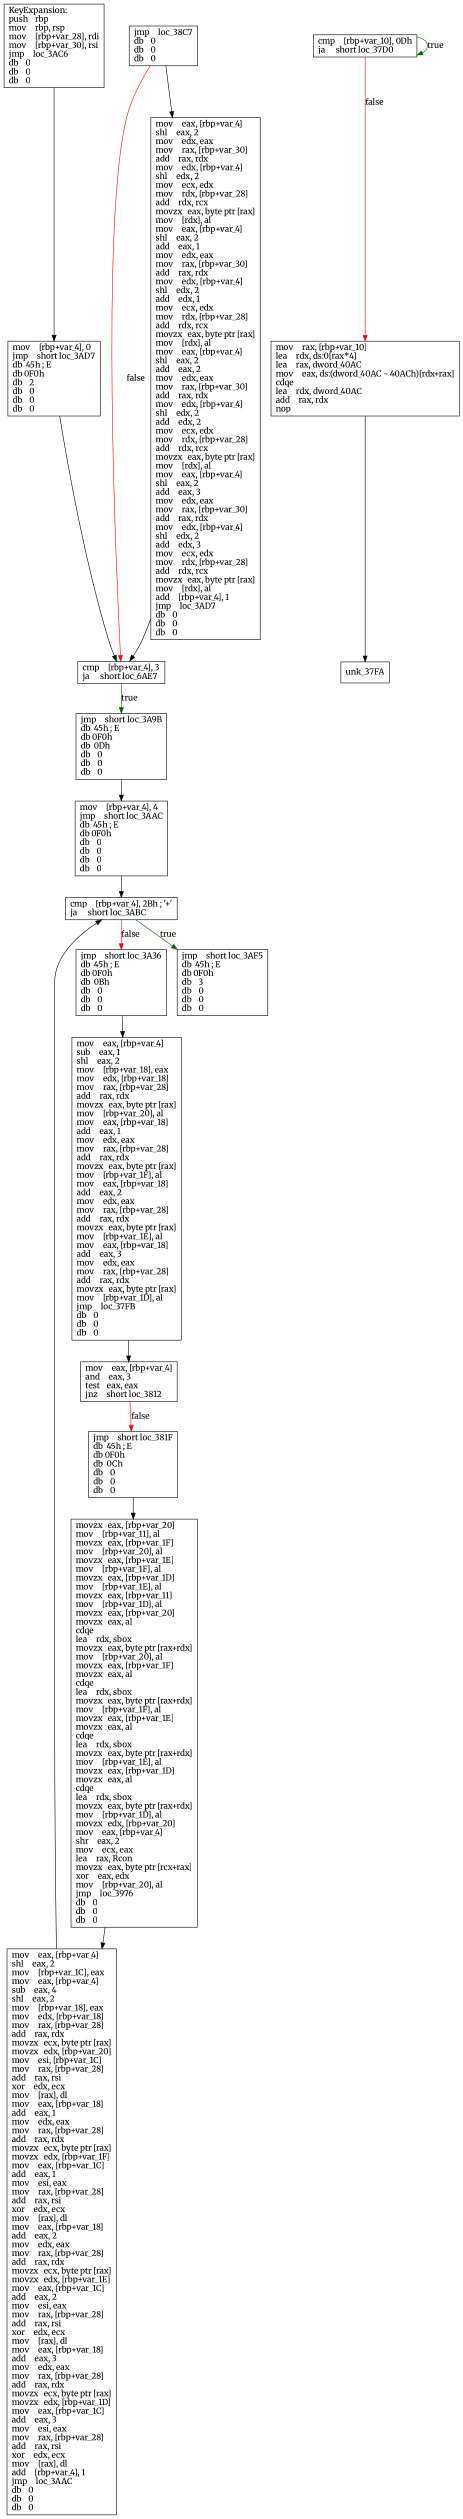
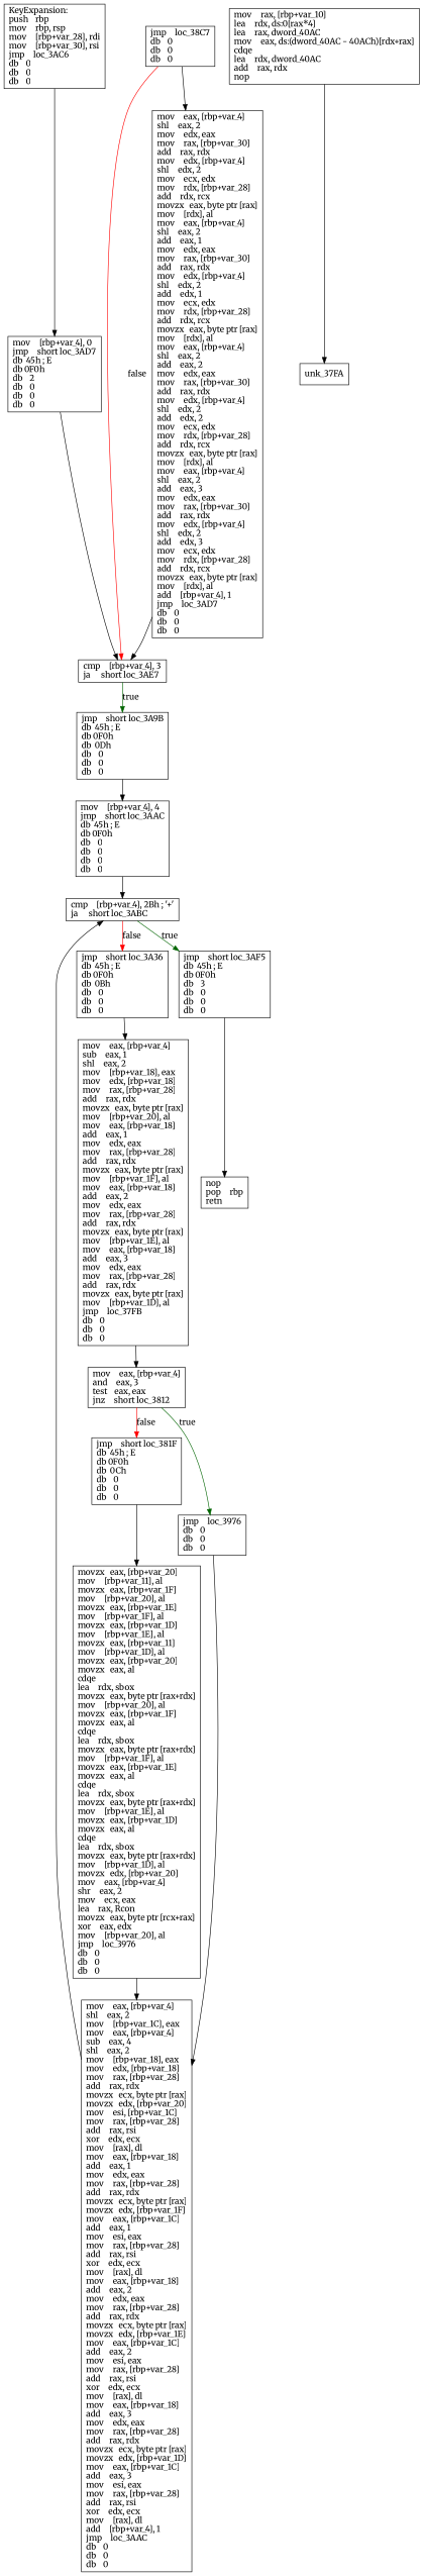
  digraph {
    fontname=Merriweather
    node [fontname=Merriweather shape=box]
    edge [fontname=Merriweather]
    n1 [label="KeyExpansion:\lpush    rbp\lmov     rbp, rsp\lmov     [rbp+var_28], rdi\lmov     [rbp+var_30], rsi\ljmp     loc_3AC6\ldb    0\ldb    0\ldb    0\l"]
    n2 [label="mov     [rbp+var_4], 0\ljmp     short loc_3AD7\ldb  45h ; E\ldb 0F0h\ldb    2\ldb    0\ldb    0\ldb    0\l"]
-   n3 [label="cmp     [rbp+var_4], 3\lja      short loc_6AE7\l"]
-   n4 [label="cmp     [rbp+var_10], 0Dh\lja      short loc_37D0\l"]
+   n3 [label="cmp     [rbp+var_4], 3\lja      short loc_3AE7\l"]
    n5 [label="mov     rax, [rbp+var_10]\llea     rdx, ds:0[rax*4]\llea     rax, dword_40AC\lmov     eax, ds:(dword_40AC - 40ACh)[rdx+rax]\lcdqe\llea     rdx, dword_40AC\ladd     rax, rdx\lnop\l"]
    n6 [label="unk_37FA\l"]
    n7 [label="mov     eax, [rbp+var_4]\land     eax, 3\ltest    eax, eax\ljnz     short loc_3812\l"]
    n8 [label="jmp     short loc_381F\ldb  45h ; E\ldb 0F0h\ldb  0Ch\ldb    0\ldb    0\ldb    0\l"]
+   n9 [label="jmp     loc_3976\ldb    0\ldb    0\ldb    0\l"]
    n10 [label="movzx   eax, [rbp+var_20]\lmov     [rbp+var_11], al\lmovzx   eax, [rbp+var_1F]\lmov     [rbp+var_20], al\lmovzx   eax, [rbp+var_1E]\lmov     [rbp+var_1F], al\lmovzx   eax, [rbp+var_1D]\lmov     [rbp+var_1E], al\lmovzx   eax, [rbp+var_11]\lmov     [rbp+var_1D], al\lmovzx   eax, [rbp+var_20]\lmovzx   eax, al\lcdqe\llea     rdx, sbox\lmovzx   eax, byte ptr [rax+rdx]\lmov     [rbp+var_20], al\lmovzx   eax, [rbp+var_1F]\lmovzx   eax, al\lcdqe\llea     rdx, sbox\lmovzx   eax, byte ptr [rax+rdx]\lmov     [rbp+var_1F], al\lmovzx   eax, [rbp+var_1E]\lmovzx   eax, al\lcdqe\llea     rdx, sbox\lmovzx   eax, byte ptr [rax+rdx]\lmov     [rbp+var_1E], al\lmovzx   eax, [rbp+var_1D]\lmovzx   eax, al\lcdqe\llea     rdx, sbox\lmovzx   eax, byte ptr [rax+rdx]\lmov     [rbp+var_1D], al\lmovzx   edx, [rbp+var_20]\lmov     eax, [rbp+var_4]\lshr     eax, 2\lmov     ecx, eax\llea     rax, Rcon\lmovzx   eax, byte ptr [rcx+rax]\lxor     eax, edx\lmov     [rbp+var_20], al\ljmp     loc_3976\ldb    0\ldb    0\ldb    0\l"]
    n11 [label="mov     eax, [rbp+var_4]\lshl     eax, 2\lmov     [rbp+var_1C], eax\lmov     eax, [rbp+var_4]\lsub     eax, 4\lshl     eax, 2\lmov     [rbp+var_18], eax\lmov     edx, [rbp+var_18]\lmov     rax, [rbp+var_28]\ladd     rax, rdx\lmovzx   ecx, byte ptr [rax]\lmovzx   edx, [rbp+var_20]\lmov     esi, [rbp+var_1C]\lmov     rax, [rbp+var_28]\ladd     rax, rsi\lxor     edx, ecx\lmov     [rax], dl\lmov     eax, [rbp+var_18]\ladd     eax, 1\lmov     edx, eax\lmov     rax, [rbp+var_28]\ladd     rax, rdx\lmovzx   ecx, byte ptr [rax]\lmovzx   edx, [rbp+var_1F]\lmov     eax, [rbp+var_1C]\ladd     eax, 1\lmov     esi, eax\lmov     rax, [rbp+var_28]\ladd     rax, rsi\lxor     edx, ecx\lmov     [rax], dl\lmov     eax, [rbp+var_18]\ladd     eax, 2\lmov     edx, eax\lmov     rax, [rbp+var_28]\ladd     rax, rdx\lmovzx   ecx, byte ptr [rax]\lmovzx   edx, [rbp+var_1E]\lmov     eax, [rbp+var_1C]\ladd     eax, 2\lmov     esi, eax\lmov     rax, [rbp+var_28]\ladd     rax, rsi\lxor     edx, ecx\lmov     [rax], dl\lmov     eax, [rbp+var_18]\ladd     eax, 3\lmov     edx, eax\lmov     rax, [rbp+var_28]\ladd     rax, rdx\lmovzx   ecx, byte ptr [rax]\lmovzx   edx, [rbp+var_1D]\lmov     eax, [rbp+var_1C]\ladd     eax, 3\lmov     esi, eax\lmov     rax, [rbp+var_28]\ladd     rax, rsi\lxor     edx, ecx\lmov     [rax], dl\ladd     [rbp+var_4], 1\ljmp     loc_3AAC\ldb    0\ldb    0\ldb    0\l"]
    n12 [label="cmp     [rbp+var_4], 2Bh ; '+'\lja      short loc_3ABC\l"]
    n13 [label="mov     eax, [rbp+var_4]\lshl     eax, 2\lmov     edx, eax\lmov     rax, [rbp+var_30]\ladd     rax, rdx\lmov     edx, [rbp+var_4]\lshl     edx, 2\lmov     ecx, edx\lmov     rdx, [rbp+var_28]\ladd     rdx, rcx\lmovzx   eax, byte ptr [rax]\lmov     [rdx], al\lmov     eax, [rbp+var_4]\lshl     eax, 2\ladd     eax, 1\lmov     edx, eax\lmov     rax, [rbp+var_30]\ladd     rax, rdx\lmov     edx, [rbp+var_4]\lshl     edx, 2\ladd     edx, 1\lmov     ecx, edx\lmov     rdx, [rbp+var_28]\ladd     rdx, rcx\lmovzx   eax, byte ptr [rax]\lmov     [rdx], al\lmov     eax, [rbp+var_4]\lshl     eax, 2\ladd     eax, 2\lmov     edx, eax\lmov     rax, [rbp+var_30]\ladd     rax, rdx\lmov     edx, [rbp+var_4]\lshl     edx, 2\ladd     edx, 2\lmov     ecx, edx\lmov     rdx, [rbp+var_28]\ladd     rdx, rcx\lmovzx   eax, byte ptr [rax]\lmov     [rdx], al\lmov     eax, [rbp+var_4]\lshl     eax, 2\ladd     eax, 3\lmov     edx, eax\lmov     rax, [rbp+var_30]\ladd     rax, rdx\lmov     edx, [rbp+var_4]\lshl     edx, 2\ladd     edx, 3\lmov     ecx, edx\lmov     rdx, [rbp+var_28]\ladd     rdx, rcx\lmovzx   eax, byte ptr [rax]\lmov     [rdx], al\ladd     [rbp+var_4], 1\ljmp     loc_3AD7\ldb    0\ldb    0\ldb    0\l"]
    n14 [label="jmp     short loc_3A9B\ldb  45h ; E\ldb 0F0h\ldb  0Dh\ldb    0\ldb    0\ldb    0\l"]
    n15 [label="jmp     short loc_3A36\ldb  45h ; E\ldb 0F0h\ldb  0Bh\ldb    0\ldb    0\ldb    0\l"]
    n16 [label="jmp     short loc_3AF5\ldb  45h ; E\ldb 0F0h\ldb    3\ldb    0\ldb    0\ldb    0\l"]
    n17 [label="mov     eax, [rbp+var_4]\lsub     eax, 1\lshl     eax, 2\lmov     [rbp+var_18], eax\lmov     edx, [rbp+var_18]\lmov     rax, [rbp+var_28]\ladd     rax, rdx\lmovzx   eax, byte ptr [rax]\lmov     [rbp+var_20], al\lmov     eax, [rbp+var_18]\ladd     eax, 1\lmov     edx, eax\lmov     rax, [rbp+var_28]\ladd     rax, rdx\lmovzx   eax, byte ptr [rax]\lmov     [rbp+var_1F], al\lmov     eax, [rbp+var_18]\ladd     eax, 2\lmov     edx, eax\lmov     rax, [rbp+var_28]\ladd     rax, rdx\lmovzx   eax, byte ptr [rax]\lmov     [rbp+var_1E], al\lmov     eax, [rbp+var_18]\ladd     eax, 3\lmov     edx, eax\lmov     rax, [rbp+var_28]\ladd     rax, rdx\lmovzx   eax, byte ptr [rax]\lmov     [rbp+var_1D], al\ljmp     loc_37FB\ldb    0\ldb    0\ldb    0\l"]
    n18 [label="mov     [rbp+var_4], 4\ljmp     short loc_3AAC\ldb  45h ; E\ldb 0F0h\ldb    0\ldb    0\ldb    0\ldb    0\l"]
+   n19 [label="nop\lpop     rbp\lretn\l"]
    n20 [label="jmp     loc_38C7\ldb    0\ldb    0\ldb    0\l"]
    n1 -> n2
    n2 -> n3
    n3 -> n14 [color=darkgreen label=true]
-   n4 -> n4 [color=darkgreen label=true]
-   n4 -> n5 [color=red label=false]
    n5 -> n6
    n7 -> n8 [color=red label=false]
+   n7 -> n9 [color=darkgreen label=true]
    n8 -> n10
+   n9 -> n11
    n10 -> n11
    n11 -> n12
    n12 -> n15 [color=red label=false]
    n12 -> n16 [color=darkgreen label=true]
    n13 -> n3
    n14 -> n18
    n15 -> n17
+   n16 -> n19
    n17 -> n7
    n18 -> n12
    n20 -> n3 [color=red label=false]
    n20 -> n13
  }
